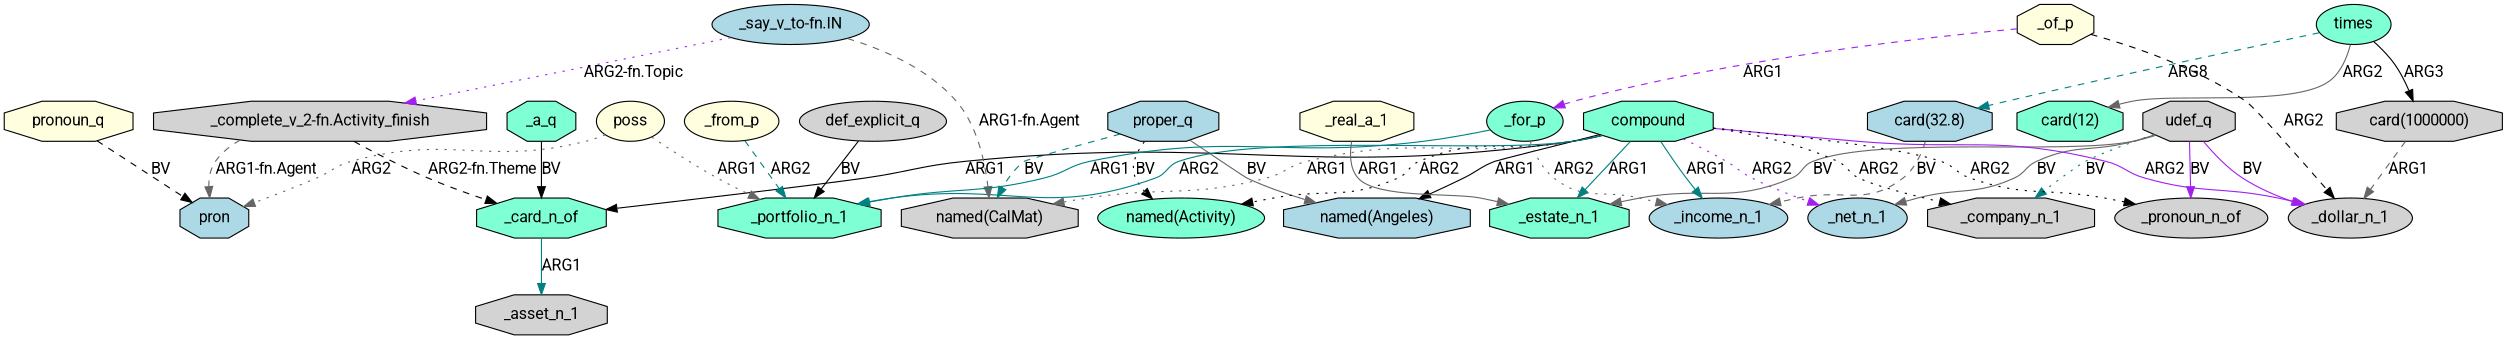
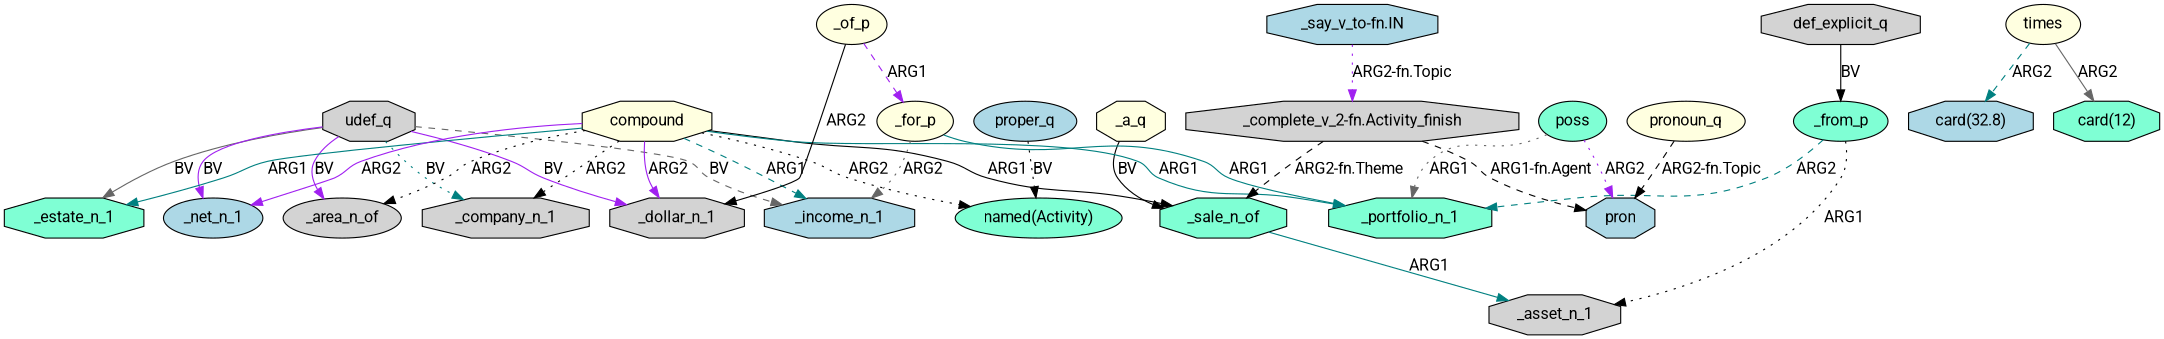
  digraph {
    fontname=Roboto
    node [fillcolor=aquamarine fontname=Roboto shape=octagon style=filled]
    edge [color=black fontname=Roboto style=solid]
-   _a_q
-   _sale_n_of [label=_card_n_of]
+   _a_q [fillcolor=lightyellow]
+   _sale_n_of
    _asset_n_1 [fillcolor=lightgrey]
    _estate_n_1
    udef_q [fillcolor=lightgrey]
-   _dollar_n_1 [fillcolor=lightgrey shape=ellipse]
-   _income_n_1 [fillcolor=lightblue shape=ellipse]
+   _dollar_n_1 [fillcolor=lightgrey]
+   _income_n_1 [fillcolor=lightblue]
    _company_n_1 [fillcolor=lightgrey]
-   _area_n_of [fillcolor=lightgrey shape=ellipse label=_pronoun_n_of]
+   _area_n_of [fillcolor=lightgrey shape=ellipse]
    _net_n_1 [fillcolor=lightblue shape=ellipse]
-   "card(1000000)" [fillcolor=lightgrey]
-   proper_q [fillcolor=lightblue]
-   "named(CalMat)" [fillcolor=lightgrey]
+   proper_q [fillcolor=lightblue shape=ellipse]
    n14 [label="named(Activity)" shape=ellipse]
-   "named(Angeles)" [fillcolor=lightblue]
-   compound
+   compound [fillcolor=lightyellow]
    _portfolio_n_1
-   poss [fillcolor=lightyellow shape=ellipse]
+   poss [shape=ellipse]
    pron [fillcolor=lightblue]
-   times [shape=ellipse]
+   times [fillcolor=lightyellow shape=ellipse]
    "card(32.8)" [fillcolor=lightblue]
    "card(12)"
-   "_say_v_to-fn.IN" [fillcolor=lightblue shape=ellipse]
+   "_say_v_to-fn.IN" [fillcolor=lightblue]
    "_complete_v_2-fn.Activity_finish" [fillcolor=lightgrey]
-   def_explicit_q [fillcolor=lightgrey shape=ellipse]
-   _from_p [fillcolor=lightyellow shape=ellipse]
-   pronoun_q [fillcolor=lightyellow]
-   _for_p [shape=ellipse]
-   _real_a_1 [fillcolor=lightyellow]
-   _of_p [fillcolor=lightyellow]
+   def_explicit_q [fillcolor=lightgrey]
+   _from_p [shape=ellipse]
+   pronoun_q [fillcolor=lightyellow shape=ellipse]
+   _for_p [fillcolor=lightyellow shape=ellipse]
+   _of_p [fillcolor=lightyellow shape=ellipse]
    _a_q -> _sale_n_of [label=BV]
    _sale_n_of -> _asset_n_1 [color=teal label=ARG1]
    udef_q -> _estate_n_1 [color=gray40 label=BV]
    udef_q -> _dollar_n_1 [color=purple label=BV]
-   "card(32.8)" -> _income_n_1 [color=gray40 label=BV style=dashed]
+   udef_q -> _income_n_1 [color=gray40 label=BV style=dashed]
    udef_q -> _company_n_1 [color=teal label=BV style=dotted]
    udef_q -> _area_n_of [color=purple label=BV]
-   udef_q -> _net_n_1 [color=gray40 label=BV]
-   "card(1000000)" -> _dollar_n_1 [color=gray40 label=ARG1 style=dashed]
-   proper_q -> "named(CalMat)" [color=teal label=BV style=dashed]
+   udef_q -> _net_n_1 [color=purple label=BV]
    proper_q -> n14 [label=BV style=dotted]
-   proper_q -> "named(Angeles)" [color=gray40 label=BV]
    compound -> _sale_n_of [label=ARG1]
    compound -> _estate_n_1 [color=teal label=ARG1]
    compound -> _dollar_n_1 [color=purple label=ARG2]
-   compound -> _income_n_1 [color=teal label=ARG1]
+   compound -> _income_n_1 [color=teal label=ARG1 style=dashed]
    compound -> _company_n_1 [label=ARG2 style=dotted]
    compound -> _area_n_of [label=ARG2 style=dotted]
-   compound -> _net_n_1 [color=purple label=ARG2 style=dotted]
-   compound -> "named(CalMat)" [color=gray40 label=ARG1 style=dotted]
+   compound -> _net_n_1 [color=purple label=ARG2]
    compound -> n14 [label=ARG2 style=dotted]
-   compound -> "named(Angeles)" [label=ARG1]
-   compound -> _portfolio_n_1 [color=teal label=ARG2]
+   compound -> _portfolio_n_1 [color=teal label=ARG1]
    poss -> _portfolio_n_1 [color=gray40 label=ARG1 style=dotted]
-   poss -> pron [color=gray40 label=ARG2 style=dotted]
-   times -> "card(1000000)" [label=ARG3]
-   times -> "card(32.8)" [color=teal label=ARG8 style=dashed]
+   poss -> pron [color=purple label=ARG2 style=dotted]
+   times -> "card(32.8)" [color=teal label=ARG2 style=dashed]
    times -> "card(12)" [color=gray40 label=ARG2]
-   "_say_v_to-fn.IN" -> "named(CalMat)" [color=gray40 label="ARG1-fn.Agent" style=dashed]
    "_say_v_to-fn.IN" -> "_complete_v_2-fn.Activity_finish" [color=purple label="ARG2-fn.Topic" style=dotted]
    "_complete_v_2-fn.Activity_finish" -> _sale_n_of [label="ARG2-fn.Theme" style=dashed]
-   "_complete_v_2-fn.Activity_finish" -> pron [color=gray40 label="ARG1-fn.Agent" style=dashed]
-   def_explicit_q -> _portfolio_n_1 [label=BV]
+   "_complete_v_2-fn.Activity_finish" -> pron [label="ARG1-fn.Agent" style=dashed]
+   def_explicit_q -> _from_p [label=BV]
+   _from_p -> _asset_n_1 [label=ARG1 style=dotted]
    _from_p -> _portfolio_n_1 [color=teal label=ARG2 style=dashed]
-   pronoun_q -> pron [label=BV style=dashed]
+   pronoun_q -> pron [label="ARG2-fn.Topic" style=dashed]
    _for_p -> _income_n_1 [color=gray40 label=ARG2 style=dotted]
    _for_p -> _portfolio_n_1 [color=teal label=ARG1]
-   _real_a_1 -> _estate_n_1 [color=gray40 label=ARG1]
-   _of_p -> _dollar_n_1 [label=ARG2 style=dashed]
+   _of_p -> _dollar_n_1 [label=ARG2]
    _of_p -> _for_p [color=purple label=ARG1 style=dashed]
  }
